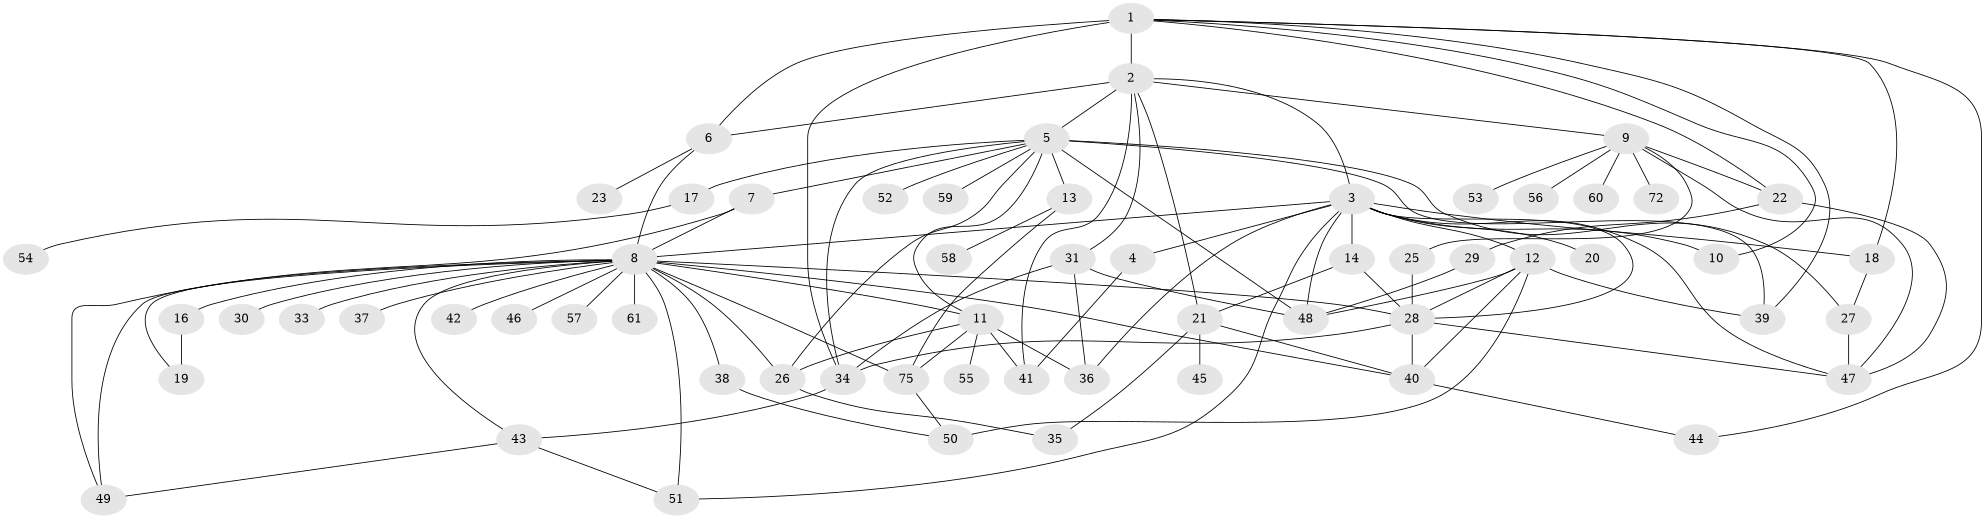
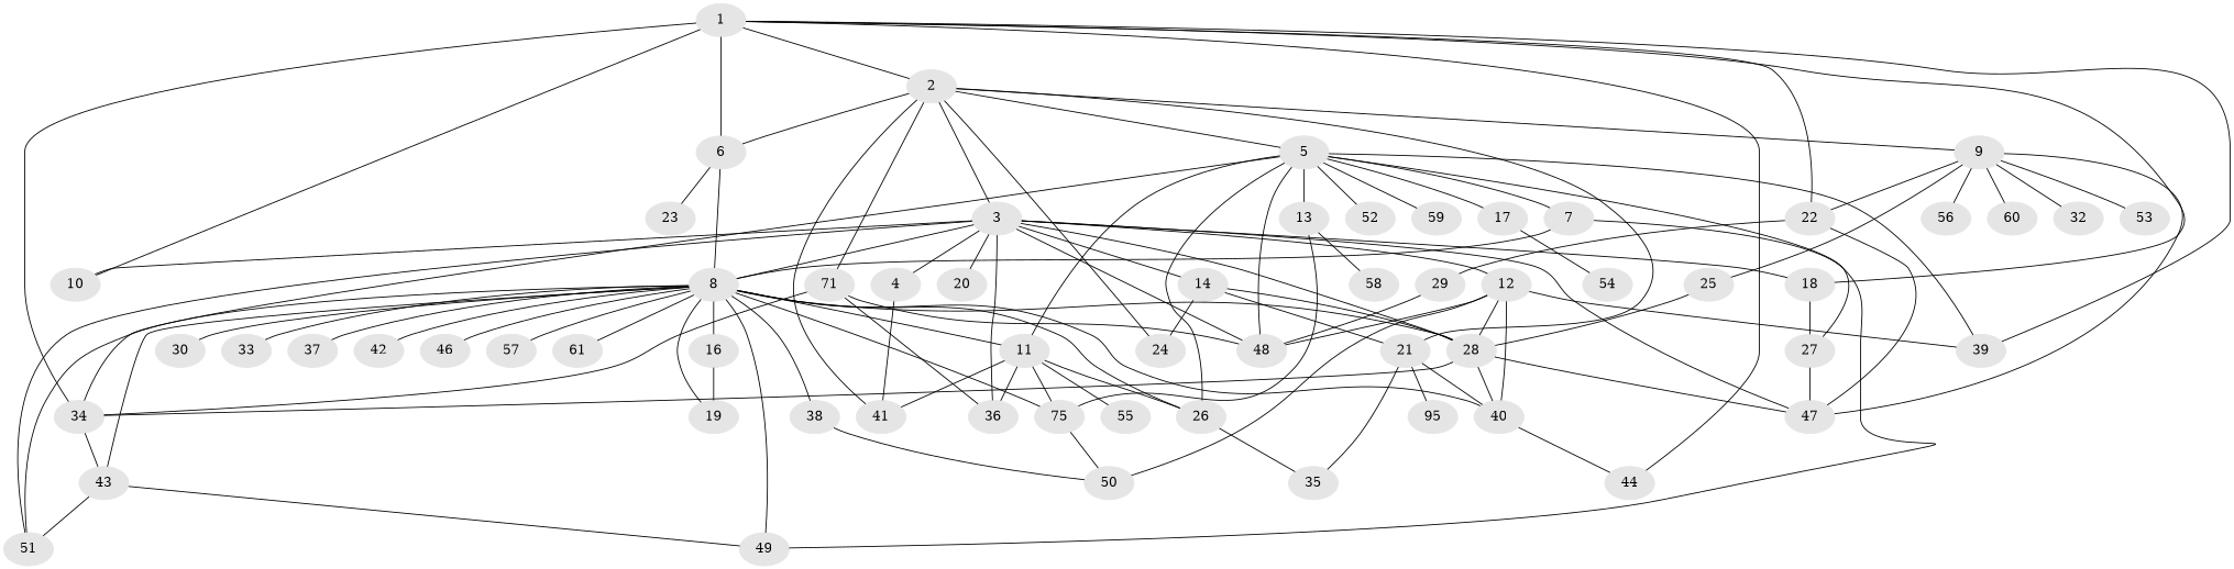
  graph {
    node [color=gray90 style=filled]
    edge [weight=1.0]
    1
    2
    6
    10
    18
    22
    34
    39
    44
    3
    5
    9
    21
-   31
+   24
+   31 [label=71]
    41
    8
    23
    27
    47
    29
    43
    4
    12
    14
    20
    28
    36
    48
    51
    7
    13
    17
    26
    52
    59
    11
    25
-   32 [label=72]
+   32
    53
    56
    60
    35
    40
-   45
+   45 [label=95]
    49
    n47 [label=75]
    16
    19
    30
    33
    37
    38
    42
    46
    57
    61
    50
    58
    54
    55
    1 -- 2
    1 -- 6
    1 -- 10
    1 -- 18
    1 -- 22
    1 -- 34 [weight=4.0]
    1 -- 39
    1 -- 44
    2 -- 6
    2 -- 3 [weight=2.0]
    2 -- 5
    2 -- 9
    2 -- 21
+   2 -- 24
    2 -- 31
    2 -- 41 [weight=3.0]
    6 -- 8
    6 -- 23
    18 -- 27
    22 -- 47
    22 -- 29
    34 -- 43
    3 -- 10
    3 -- 18
    3 -- 8
    3 -- 47
    3 -- 4
    3 -- 12
    3 -- 14 [weight=5.0]
    3 -- 20 [weight=2.0]
    3 -- 28
    3 -- 36
    3 -- 48 [weight=4.0]
    3 -- 51
    5 -- 34
    5 -- 39
    5 -- 27
    5 -- 48 [weight=2.0]
    5 -- 7
    5 -- 13 [weight=2.0]
    5 -- 17
    5 -- 26
    5 -- 52
    5 -- 59
    5 -- 11
    9 -- 22
    9 -- 47
    9 -- 25
    9 -- 32
    9 -- 53
    9 -- 56
    9 -- 60
    21 -- 35
    21 -- 40
    21 -- 45
    31 -- 34
    31 -- 36
    31 -- 48
    8 -- 43
    8 -- 28
    8 -- 51
    8 -- 26
    8 -- 11
    8 -- 40
    8 -- 49
    8 -- n47
    8 -- 16
    8 -- 19
    8 -- 30
    8 -- 33
    8 -- 37
    8 -- 38
    8 -- 42
    8 -- 46
    8 -- 57
    8 -- 61
    27 -- 47
    29 -- 48
    43 -- 51
    43 -- 49
    4 -- 41
    12 -- 39
    12 -- 28
    12 -- 48
    12 -- 40
    12 -- 50 [weight=2.0]
    14 -- 21
+   14 -- 24
    14 -- 28
    28 -- 34
    28 -- 47
    28 -- 40
    7 -- 8
    7 -- 49
    13 -- n47
    13 -- 58
    17 -- 54
    26 -- 35
    11 -- 41
    11 -- 36 [weight=3.0]
    11 -- 26
    11 -- n47
    11 -- 55
    25 -- 28 [weight=3.0]
    40 -- 44
    n47 -- 50
    16 -- 19 [weight=2.0]
    38 -- 50
  }
